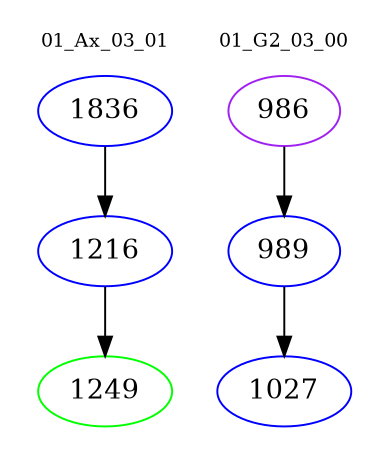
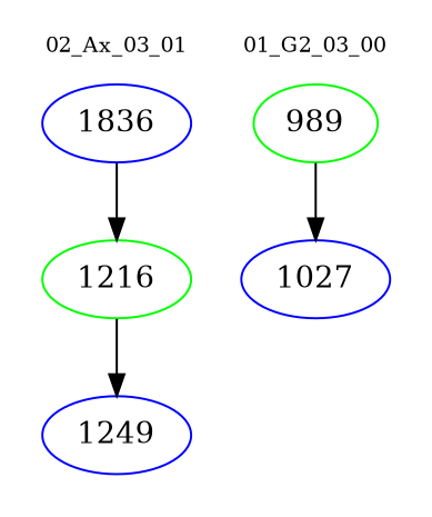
  digraph {
    node [color=blue]
    edge [color=black]
    n1 [label=1836]
-   n2 [label=1216]
-   n3 [color=green label=1249]
-   n4 [color=purple label=986]
-   n5 [label=989]
+   n2 [color=green label=1216]
+   n3 [label=1249]
+   n5 [color=green label=989]
    n6 [label=1027]
    subgraph cluster_1 {
      color=white
      fontsize=10
-     label="01_Ax_03_01"
+     label="02_Ax_03_01"
      n1
      n2
      n3
    }
    subgraph cluster_2 {
      color=white
      fontsize=10
      label="01_G2_03_00"
-     n4
      n5
      n6
    }
    n1 -> n2
    n2 -> n3
-   n4 -> n5
    n5 -> n6
  }
